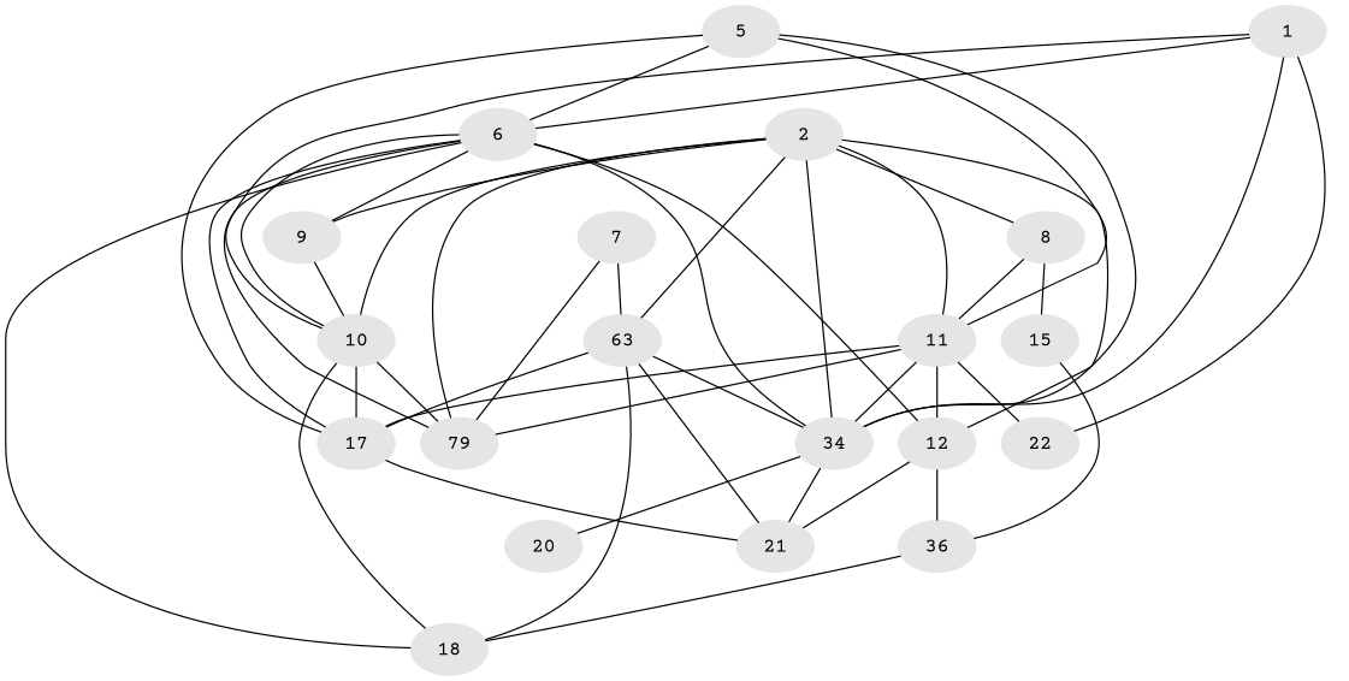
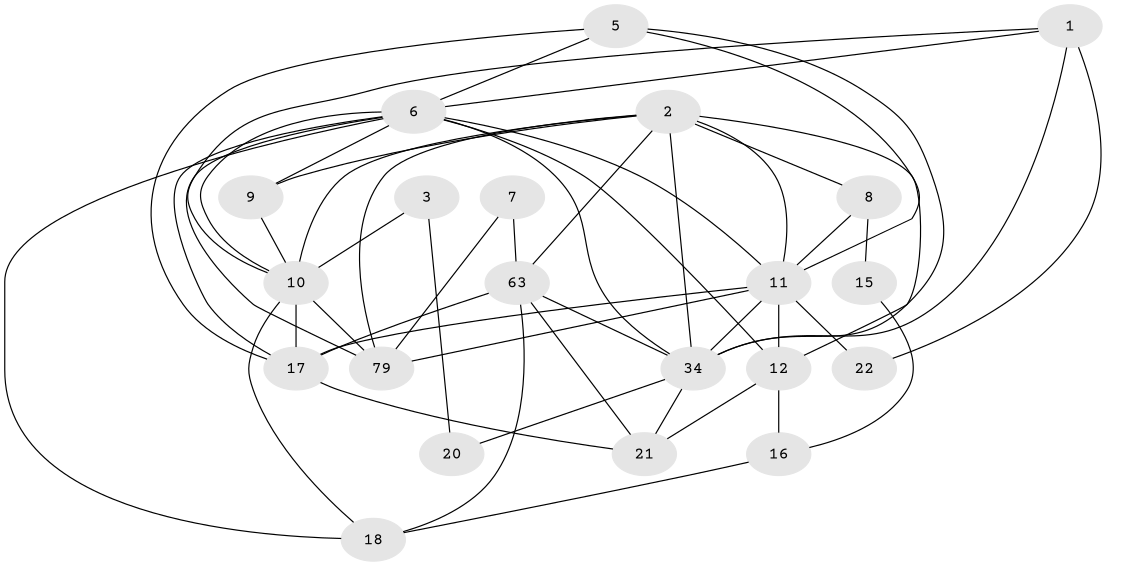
  graph {
    fontname="Courier Prime"
    node [color=gray90 fontname="Courier Prime" style=filled]
    edge [fontname="Courier Prime" weight=1.0]
    1
    6
    10
    n4 [label=34]
    22
    9
    11
    12
    n9 [label=79]
    17
    18
    20
    21
    2
    8
    n16 [label=63]
    15
-   16 [label=36]
+   16
+   3
    5
    7
    1 -- 6
    1 -- 10
    1 -- n4
    1 -- 22 [weight=2.0]
    6 -- 10
    6 -- n4
    6 -- 9
+   6 -- 11
    6 -- 12
    6 -- n9
    6 -- 17
    6 -- 18
    10 -- n9 [weight=2.0]
    10 -- 17 [weight=3.0]
    10 -- 18
    n4 -- 20
    n4 -- 21
    9 -- 10
    11 -- n4
    11 -- 22
    11 -- 12
    11 -- n9
    11 -- 17
    12 -- 21
    12 -- 16
    17 -- 21
    2 -- 10 [weight=5.0]
    2 -- n4 [weight=2.0]
    2 -- 9
    2 -- 11 [weight=2.0]
    2 -- 12 [weight=2.0]
    2 -- n9
    2 -- 8 [weight=2.0]
    2 -- n16 [weight=2.0]
    8 -- 11
    8 -- 15
    n16 -- n4
    n16 -- 17 [weight=2.0]
    n16 -- 18
    n16 -- 21
    15 -- 16
    16 -- 18
+   3 -- 10
+   3 -- 20
    5 -- 6
    5 -- n4
    5 -- 11
    5 -- 17
    7 -- n9
    7 -- n16
  }
